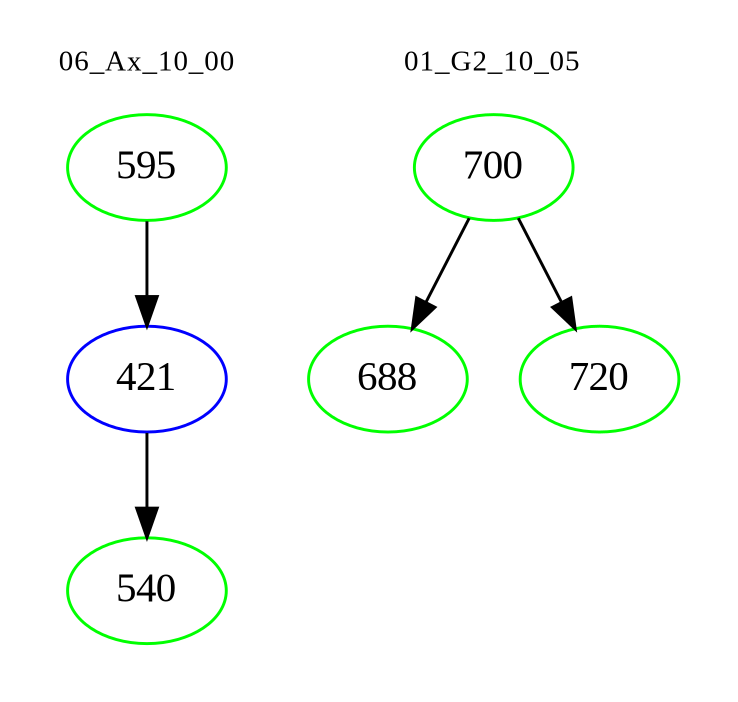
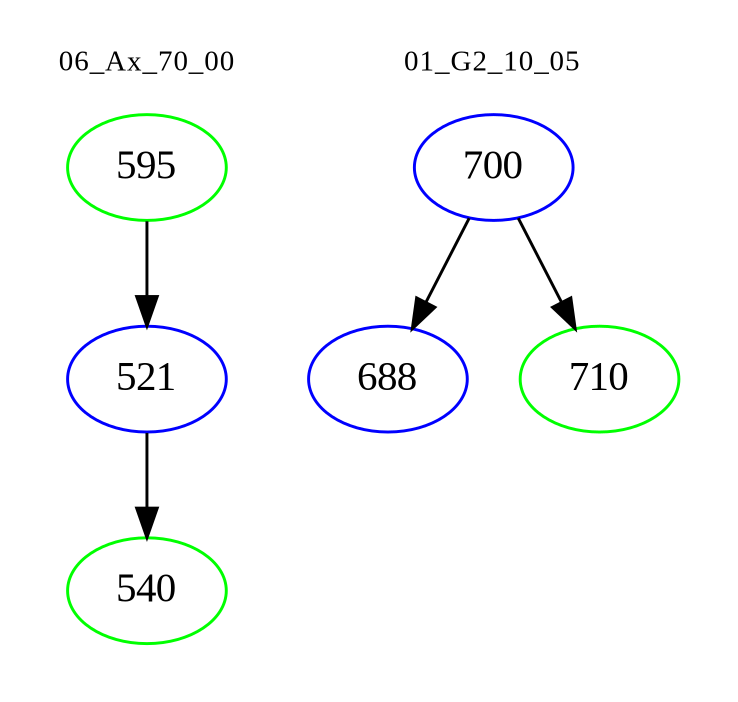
  digraph {
    fontname="Liberation Serif"
    node [color=green fontname="Liberation Serif"]
    edge [color=black fontname="Liberation Serif"]
    n1 [label=595]
-   n2 [color=blue label=421]
+   n2 [color=blue label=521]
    n3 [label=540]
-   n4 [label=700]
-   n5 [label=688]
-   n6 [label=720]
+   n4 [color=blue label=700]
+   n5 [color=blue label=688]
+   n6 [label=710]
    subgraph cluster_1 {
      color=white
      fontsize=10
-     label="06_Ax_10_00"
+     label="06_Ax_70_00"
      n1
      n2
      n3
    }
    subgraph cluster_2 {
      color=white
      fontsize=10
      label="01_G2_10_05"
      n4
      n5
      n6
    }
    n1 -> n2
    n2 -> n3
    n4 -> n5
    n4 -> n6
  }
